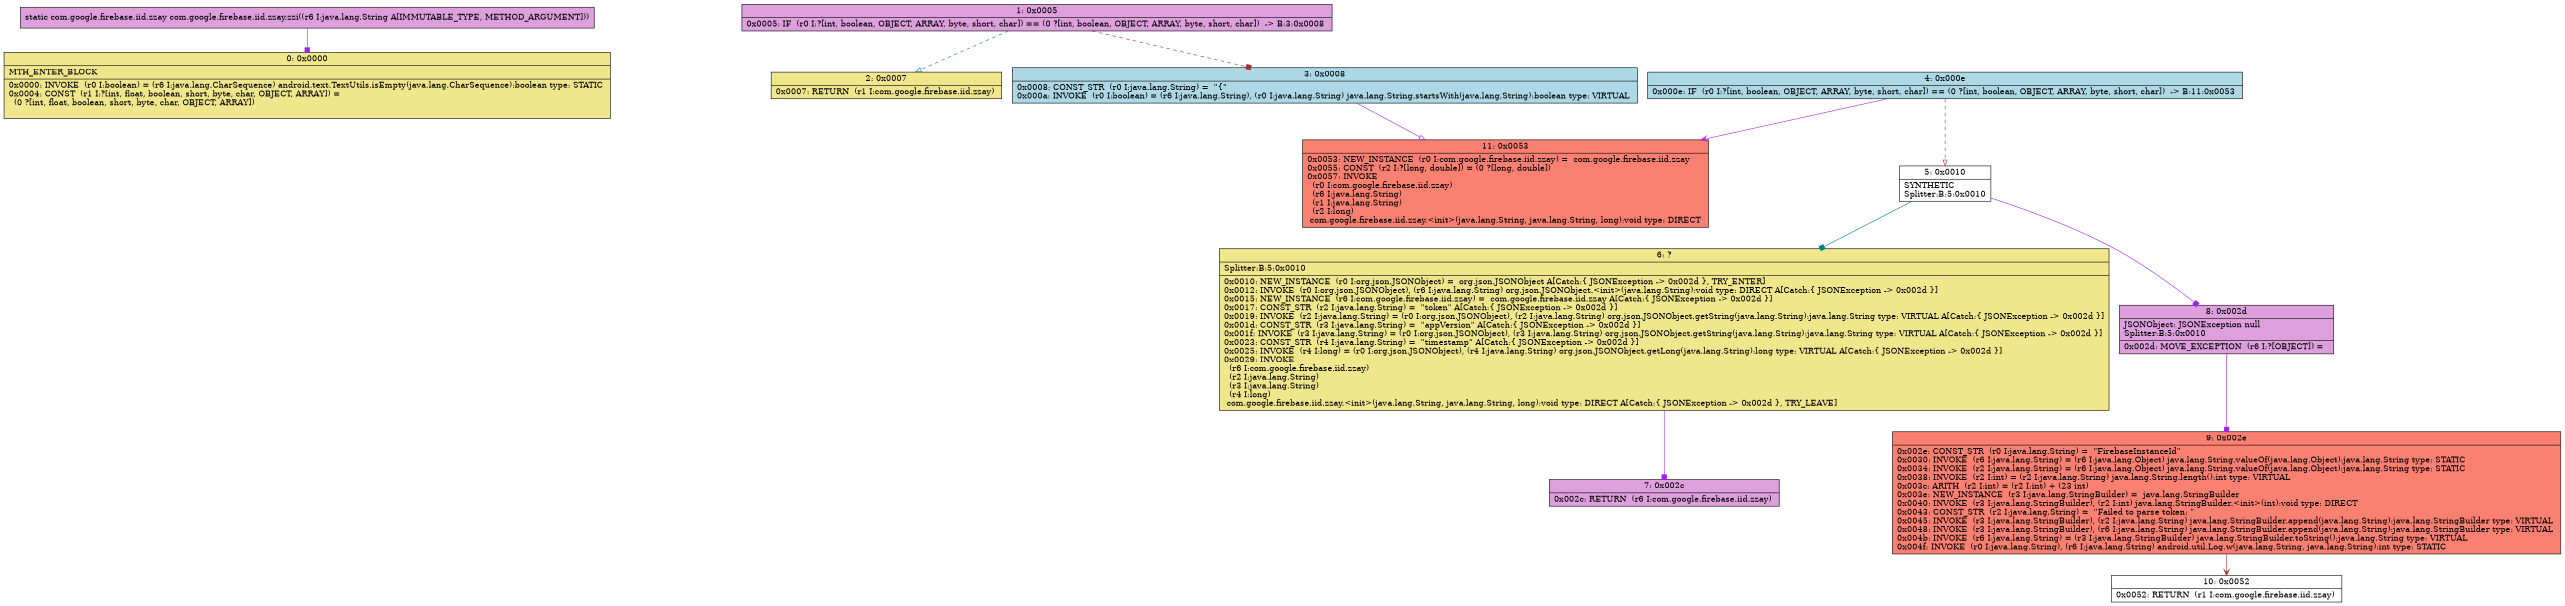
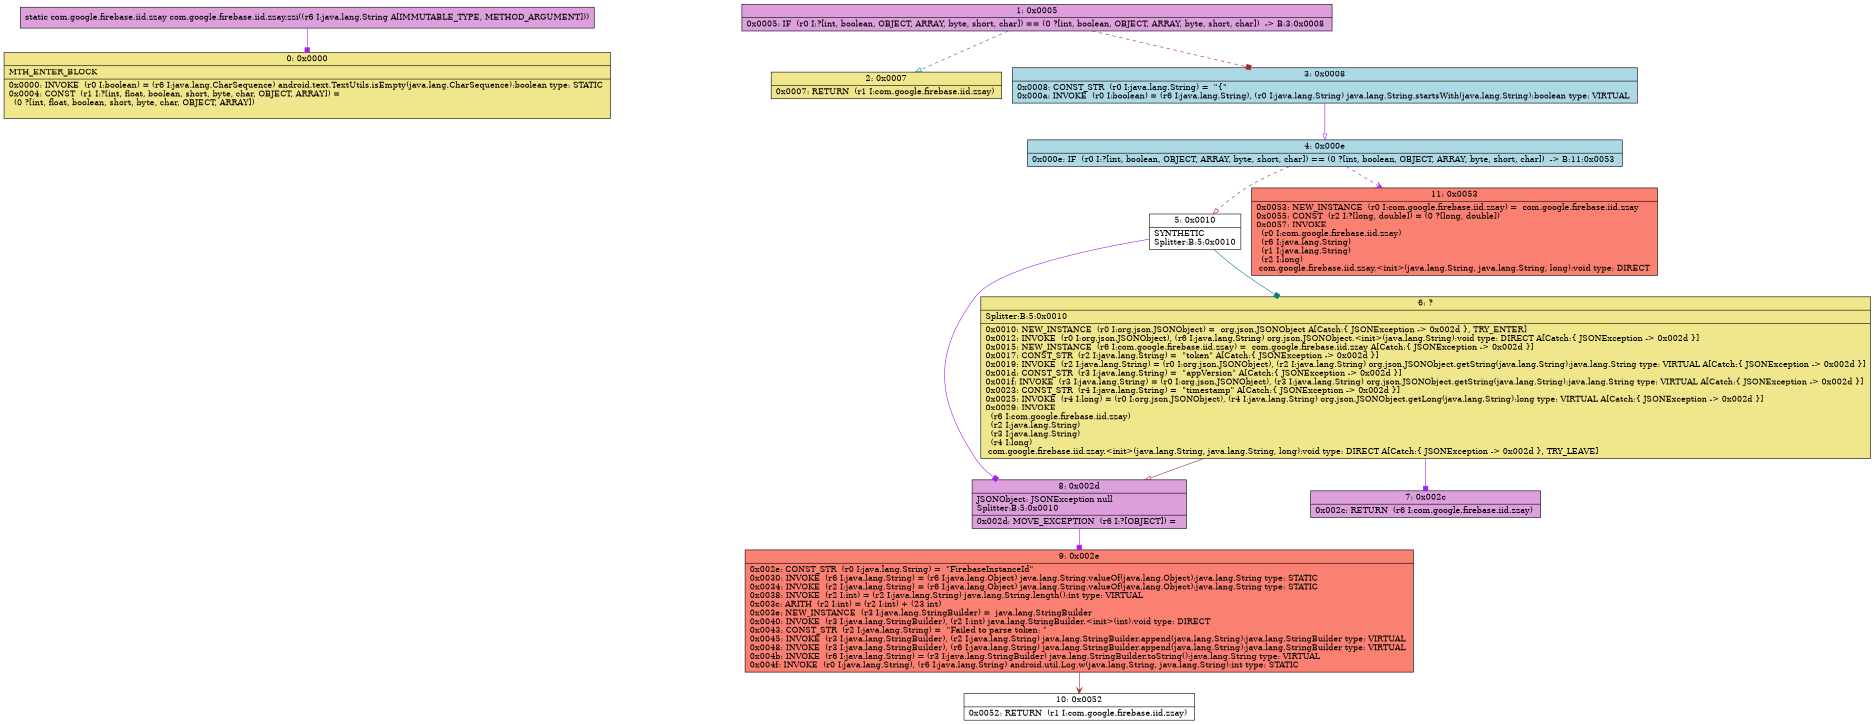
  digraph {
    node [fillcolor=plum shape=record style=filled]
    edge [arrowhead=box color=purple]
    n1 [fillcolor=khaki label="{0\:\ 0x0000|MTH_ENTER_BLOCK\l|0x0000: INVOKE  (r0 I:boolean) = (r6 I:java.lang.CharSequence) android.text.TextUtils.isEmpty(java.lang.CharSequence):boolean type: STATIC \l0x0004: CONST  (r1 I:?[int, float, boolean, short, byte, char, OBJECT, ARRAY]) = \l  (0 ?[int, float, boolean, short, byte, char, OBJECT, ARRAY])\l \l}"]
    n2 [label="{1\:\ 0x0005|0x0005: IF  (r0 I:?[int, boolean, OBJECT, ARRAY, byte, short, char]) == (0 ?[int, boolean, OBJECT, ARRAY, byte, short, char])  \-\> B:3:0x0008 \l}"]
    n3 [fillcolor=khaki label="{2\:\ 0x0007|0x0007: RETURN  (r1 I:com.google.firebase.iid.zzay) \l}"]
    n4 [fillcolor=lightblue label="{3\:\ 0x0008|0x0008: CONST_STR  (r0 I:java.lang.String) =  \"\{\" \l0x000a: INVOKE  (r0 I:boolean) = (r6 I:java.lang.String), (r0 I:java.lang.String) java.lang.String.startsWith(java.lang.String):boolean type: VIRTUAL \l}"]
    n5 [fillcolor=lightblue label="{4\:\ 0x000e|0x000e: IF  (r0 I:?[int, boolean, OBJECT, ARRAY, byte, short, char]) == (0 ?[int, boolean, OBJECT, ARRAY, byte, short, char])  \-\> B:11:0x0053 \l}"]
    n6 [fillcolor=white label="{5\:\ 0x0010|SYNTHETIC\lSplitter:B:5:0x0010\l}"]
    n7 [fillcolor=salmon label="{11\:\ 0x0053|0x0053: NEW_INSTANCE  (r0 I:com.google.firebase.iid.zzay) =  com.google.firebase.iid.zzay \l0x0055: CONST  (r2 I:?[long, double]) = (0 ?[long, double]) \l0x0057: INVOKE  \l  (r0 I:com.google.firebase.iid.zzay)\l  (r6 I:java.lang.String)\l  (r1 I:java.lang.String)\l  (r2 I:long)\l com.google.firebase.iid.zzay.\<init\>(java.lang.String, java.lang.String, long):void type: DIRECT \l}"]
    n8 [fillcolor=khaki label="{6\:\ ?|Splitter:B:5:0x0010\l|0x0010: NEW_INSTANCE  (r0 I:org.json.JSONObject) =  org.json.JSONObject A[Catch:\{ JSONException \-\> 0x002d \}, TRY_ENTER]\l0x0012: INVOKE  (r0 I:org.json.JSONObject), (r6 I:java.lang.String) org.json.JSONObject.\<init\>(java.lang.String):void type: DIRECT A[Catch:\{ JSONException \-\> 0x002d \}]\l0x0015: NEW_INSTANCE  (r6 I:com.google.firebase.iid.zzay) =  com.google.firebase.iid.zzay A[Catch:\{ JSONException \-\> 0x002d \}]\l0x0017: CONST_STR  (r2 I:java.lang.String) =  \"token\" A[Catch:\{ JSONException \-\> 0x002d \}]\l0x0019: INVOKE  (r2 I:java.lang.String) = (r0 I:org.json.JSONObject), (r2 I:java.lang.String) org.json.JSONObject.getString(java.lang.String):java.lang.String type: VIRTUAL A[Catch:\{ JSONException \-\> 0x002d \}]\l0x001d: CONST_STR  (r3 I:java.lang.String) =  \"appVersion\" A[Catch:\{ JSONException \-\> 0x002d \}]\l0x001f: INVOKE  (r3 I:java.lang.String) = (r0 I:org.json.JSONObject), (r3 I:java.lang.String) org.json.JSONObject.getString(java.lang.String):java.lang.String type: VIRTUAL A[Catch:\{ JSONException \-\> 0x002d \}]\l0x0023: CONST_STR  (r4 I:java.lang.String) =  \"timestamp\" A[Catch:\{ JSONException \-\> 0x002d \}]\l0x0025: INVOKE  (r4 I:long) = (r0 I:org.json.JSONObject), (r4 I:java.lang.String) org.json.JSONObject.getLong(java.lang.String):long type: VIRTUAL A[Catch:\{ JSONException \-\> 0x002d \}]\l0x0029: INVOKE  \l  (r6 I:com.google.firebase.iid.zzay)\l  (r2 I:java.lang.String)\l  (r3 I:java.lang.String)\l  (r4 I:long)\l com.google.firebase.iid.zzay.\<init\>(java.lang.String, java.lang.String, long):void type: DIRECT A[Catch:\{ JSONException \-\> 0x002d \}, TRY_LEAVE]\l}"]
    n9 [label="{8\:\ 0x002d|JSONObject: JSONException null\lSplitter:B:5:0x0010\l|0x002d: MOVE_EXCEPTION  (r6 I:?[OBJECT]) =  \l}"]
    n10 [label="{7\:\ 0x002c|0x002c: RETURN  (r6 I:com.google.firebase.iid.zzay) \l}"]
    n11 [fillcolor=salmon label="{9\:\ 0x002e|0x002e: CONST_STR  (r0 I:java.lang.String) =  \"FirebaseInstanceId\" \l0x0030: INVOKE  (r6 I:java.lang.String) = (r6 I:java.lang.Object) java.lang.String.valueOf(java.lang.Object):java.lang.String type: STATIC \l0x0034: INVOKE  (r2 I:java.lang.String) = (r6 I:java.lang.Object) java.lang.String.valueOf(java.lang.Object):java.lang.String type: STATIC \l0x0038: INVOKE  (r2 I:int) = (r2 I:java.lang.String) java.lang.String.length():int type: VIRTUAL \l0x003c: ARITH  (r2 I:int) = (r2 I:int) + (23 int) \l0x003e: NEW_INSTANCE  (r3 I:java.lang.StringBuilder) =  java.lang.StringBuilder \l0x0040: INVOKE  (r3 I:java.lang.StringBuilder), (r2 I:int) java.lang.StringBuilder.\<init\>(int):void type: DIRECT \l0x0043: CONST_STR  (r2 I:java.lang.String) =  \"Failed to parse token: \" \l0x0045: INVOKE  (r3 I:java.lang.StringBuilder), (r2 I:java.lang.String) java.lang.StringBuilder.append(java.lang.String):java.lang.StringBuilder type: VIRTUAL \l0x0048: INVOKE  (r3 I:java.lang.StringBuilder), (r6 I:java.lang.String) java.lang.StringBuilder.append(java.lang.String):java.lang.StringBuilder type: VIRTUAL \l0x004b: INVOKE  (r6 I:java.lang.String) = (r3 I:java.lang.StringBuilder) java.lang.StringBuilder.toString():java.lang.String type: VIRTUAL \l0x004f: INVOKE  (r0 I:java.lang.String), (r6 I:java.lang.String) android.util.Log.w(java.lang.String, java.lang.String):int type: STATIC \l}"]
    n12 [fillcolor=white label="{10\:\ 0x0052|0x0052: RETURN  (r1 I:com.google.firebase.iid.zzay) \l}"]
    n13 [label="{static com.google.firebase.iid.zzay com.google.firebase.iid.zzay.zzi((r6 I:java.lang.String A[IMMUTABLE_TYPE, METHOD_ARGUMENT])) }"]
    n2 -> n3 [arrowhead=onormal color=teal style=dashed]
    n2 -> n4 [color=brown style=dashed]
-   n4 -> n7 [arrowhead=onormal]
+   n4 -> n5 [arrowhead=onormal]
    n5 -> n6 [arrowhead=onormal color=brown style=dashed]
-   n5 -> n7 [arrowhead=vee]
+   n5 -> n7 [arrowhead=vee style=dashed]
    n6 -> n8 [color=teal]
    n6 -> n9
+   n8 -> n9 [arrowhead=onormal color=brown]
    n8 -> n10
    n9 -> n11
    n11 -> n12 [arrowhead=vee color=brown]
    n13 -> n1
  }
